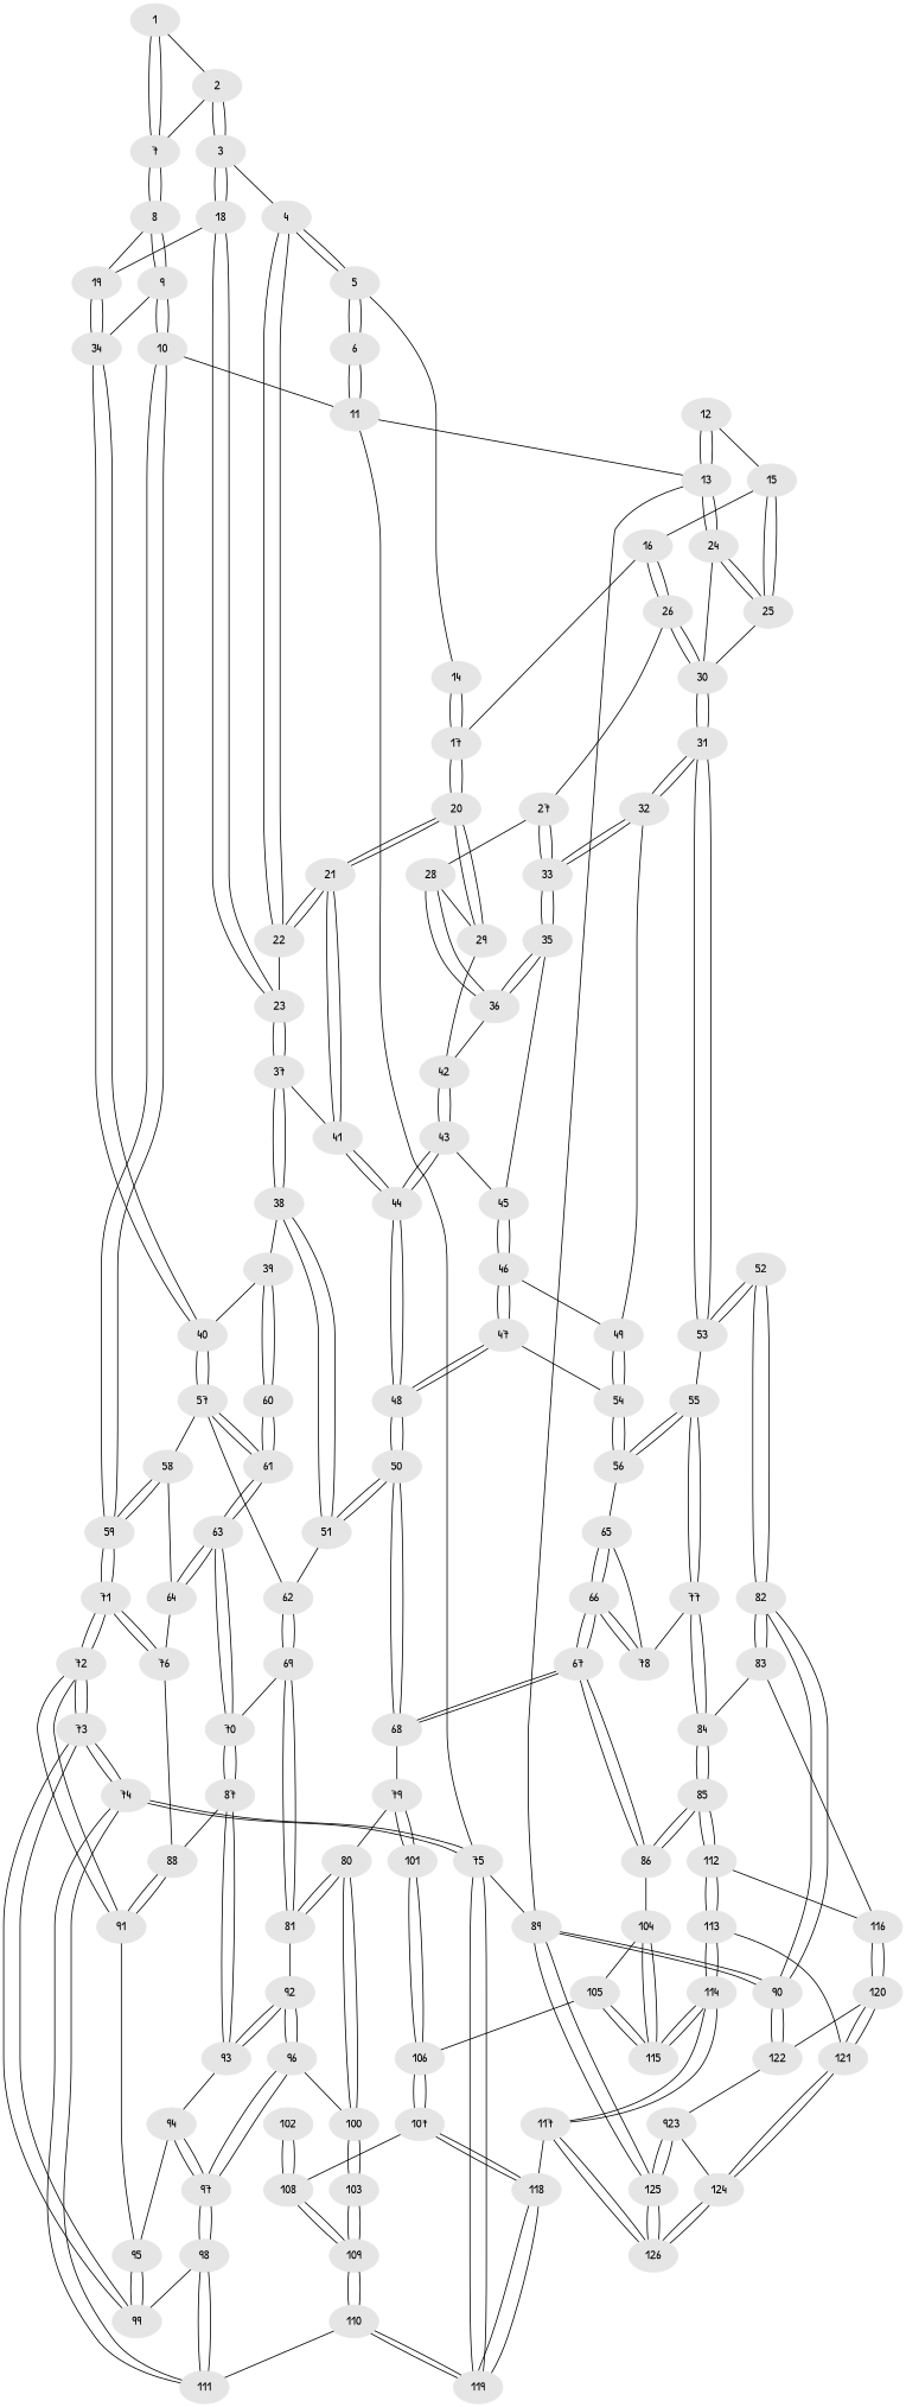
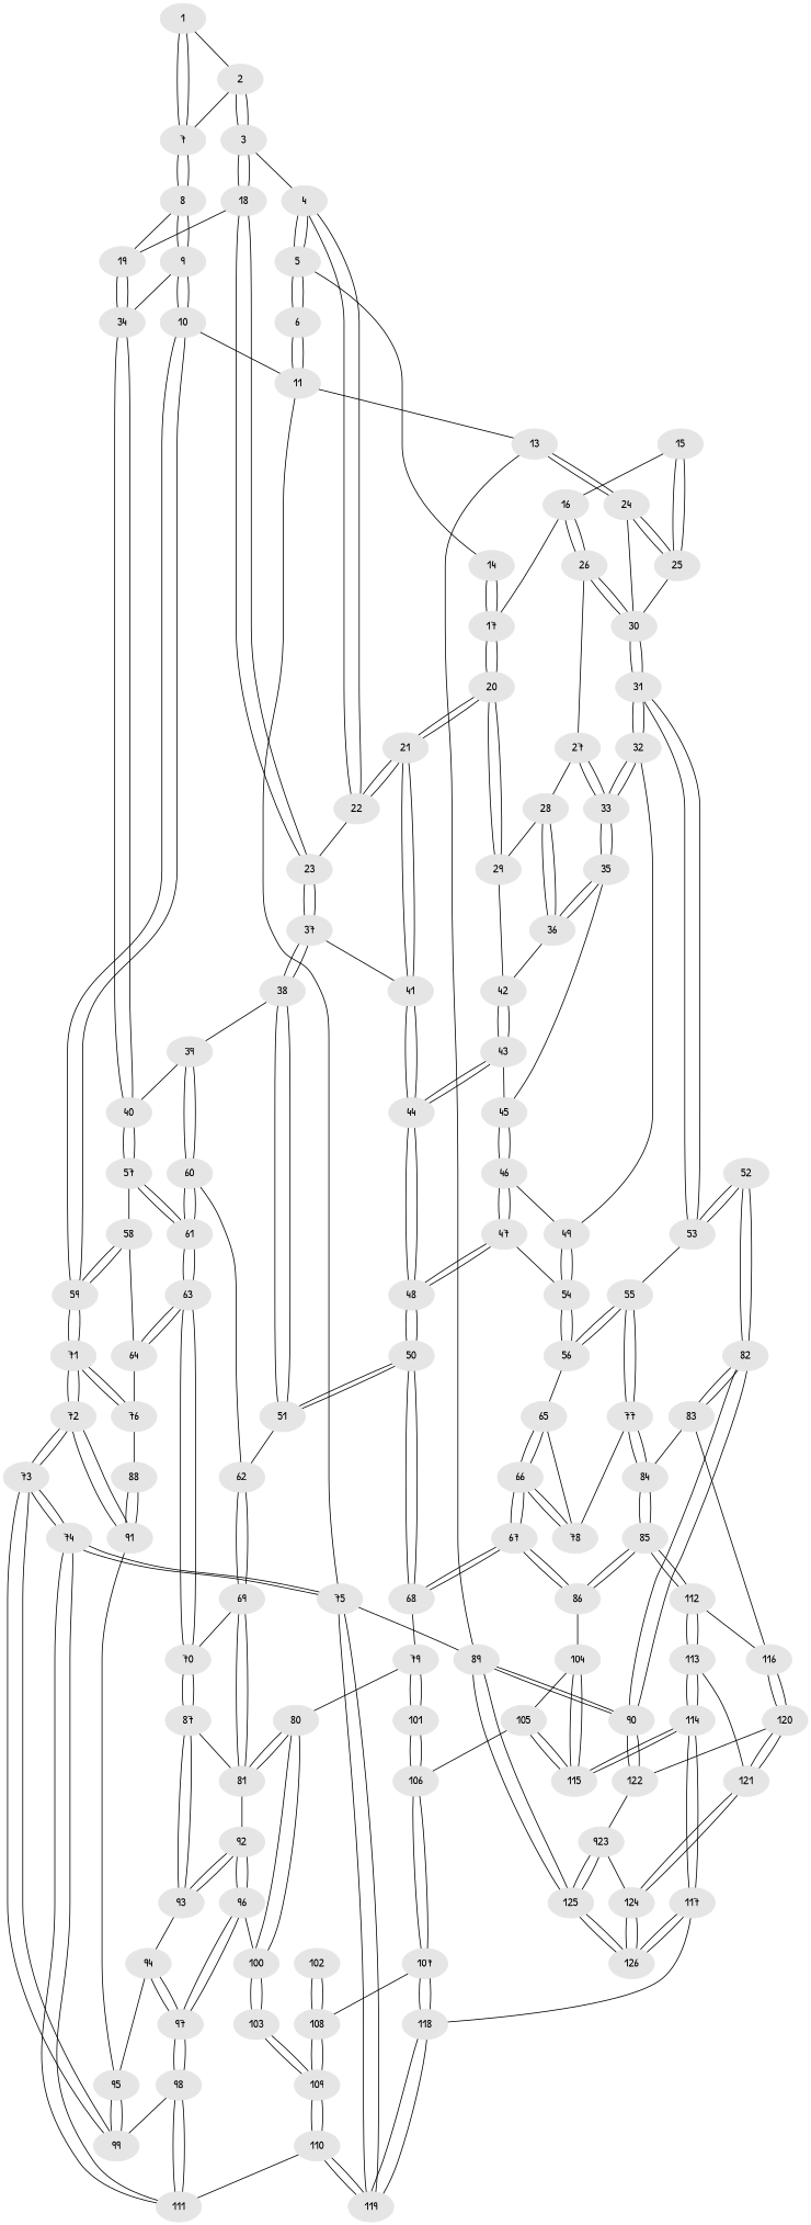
  graph {
    fontname="Patrick Hand"
    node [color=gray90 fontname="Patrick Hand" style=filled]
    edge [fontname="Patrick Hand"]
    1
    2
    7
    3
    8
    4
    18
    5
    22
    19
    23
    6
    14
    11
    17
    13
    75
    9
    10
    34
    59
    40
    71
    24
    89
    119
-   12
    15
    16
    25
    30
    90
    125
    20
    26
    27
    21
    29
    37
    41
    42
    44
    38
    52
    53
    82
    31
    28
    33
    36
    35
    43
    32
    49
    55
    54
    45
    57
    46
    39
    51
    60
    62
    61
    58
    48
    50
    47
    56
    68
    79
    69
    83
    77
    65
    78
    84
    66
    64
    63
    76
    72
    70
    81
    87
    88
    67
    86
    104
    80
    101
    92
    93
    73
    91
    74
    99
    95
    111
    85
    100
    106
    103
    96
    116
    122
    120
    112
    113
    105
    115
    94
    126
    n114 [label=923]
    97
    98
    109
    102
    108
    107
    110
    118
    114
    121
    117
    124
    1 -- 2
    1 -- 7
    1 -- 7
    2 -- 7
    2 -- 3
    2 -- 3
    7 -- 8
    7 -- 8
    3 -- 4
    3 -- 18
    3 -- 18
    8 -- 19
    8 -- 9
    8 -- 9
    4 -- 5
    4 -- 5
    4 -- 22
    4 -- 22
    18 -- 19
    18 -- 23
    18 -- 23
    5 -- 6
    5 -- 6
    5 -- 14
    22 -- 23
    19 -- 34
    19 -- 34
    23 -- 37
    23 -- 37
    6 -- 11
    6 -- 11
    14 -- 17
    14 -- 17
    11 -- 13
    11 -- 75
    17 -- 20
    17 -- 20
    13 -- 24
    13 -- 24
    13 -- 89
    75 -- 89
    75 -- 119
    75 -- 119
    9 -- 10
    9 -- 10
    9 -- 34
    10 -- 11
    10 -- 59
    10 -- 59
    34 -- 40
    34 -- 40
    59 -- 71
    59 -- 71
    40 -- 57
    40 -- 57
    71 -- 76
    71 -- 76
    71 -- 72
    71 -- 72
    24 -- 25
    24 -- 25
    24 -- 30
    89 -- 90
    89 -- 90
    89 -- 125
    89 -- 125
-   12 -- 13
-   12 -- 13
-   12 -- 15
    15 -- 16
    15 -- 25
    15 -- 25
    16 -- 17
    16 -- 26
    16 -- 26
    25 -- 30
    30 -- 31
    30 -- 31
    90 -- 122
    90 -- 122
    125 -- 126
    125 -- 126
    20 -- 21
    20 -- 21
    20 -- 29
    20 -- 29
    26 -- 30
    26 -- 30
    26 -- 27
    27 -- 28
    27 -- 33
    27 -- 33
    21 -- 22
    21 -- 22
    21 -- 41
    21 -- 41
    29 -- 42
    37 -- 41
    37 -- 38
    37 -- 38
    41 -- 44
    41 -- 44
    42 -- 43
    42 -- 43
    44 -- 48
    44 -- 48
    38 -- 39
    38 -- 51
    38 -- 51
    52 -- 53
    52 -- 53
    52 -- 82
    52 -- 82
    53 -- 55
    82 -- 90
    82 -- 90
    82 -- 83
    82 -- 83
    31 -- 53
    31 -- 53
    31 -- 32
    31 -- 32
    28 -- 29
    28 -- 36
    28 -- 36
    33 -- 35
    33 -- 35
    36 -- 42
    35 -- 36
    35 -- 36
    35 -- 45
    43 -- 44
    43 -- 44
    43 -- 45
    32 -- 33
    32 -- 33
    32 -- 49
    49 -- 54
    49 -- 54
    55 -- 56
    55 -- 56
    55 -- 77
    55 -- 77
    54 -- 56
    54 -- 56
    45 -- 46
    45 -- 46
    57 -- 61
    57 -- 61
    57 -- 58
    46 -- 49
    46 -- 47
    46 -- 47
    39 -- 40
    39 -- 60
    39 -- 60
    51 -- 62
-   57 -- 62
+   60 -- 62
    60 -- 61
    60 -- 61
    62 -- 69
    62 -- 69
    61 -- 63
    61 -- 63
    58 -- 59
    58 -- 59
    58 -- 64
    48 -- 50
    48 -- 50
    50 -- 51
    50 -- 51
    50 -- 68
    50 -- 68
    47 -- 54
    47 -- 48
    47 -- 48
    56 -- 65
    68 -- 79
    79 -- 80
    79 -- 101
    79 -- 101
    69 -- 70
    69 -- 81
    69 -- 81
    83 -- 84
    83 -- 116
    77 -- 78
    77 -- 84
    77 -- 84
    65 -- 78
    65 -- 66
    65 -- 66
    84 -- 85
    84 -- 85
    66 -- 78
    66 -- 78
    66 -- 67
    66 -- 67
    64 -- 76
    63 -- 64
    63 -- 64
    63 -- 70
    63 -- 70
    76 -- 88
    72 -- 73
    72 -- 73
    72 -- 91
    72 -- 91
    70 -- 87
    70 -- 87
    81 -- 92
-   87 -- 88
+   87 -- 81
    87 -- 93
    87 -- 93
    88 -- 91
    88 -- 91
    67 -- 68
    67 -- 68
    67 -- 86
    67 -- 86
    86 -- 104
    104 -- 105
    104 -- 115
    104 -- 115
    80 -- 81
    80 -- 81
    80 -- 100
    80 -- 100
    101 -- 106
    101 -- 106
    92 -- 93
    92 -- 93
    92 -- 96
    92 -- 96
    93 -- 94
    73 -- 74
    73 -- 74
    73 -- 99
    73 -- 99
    91 -- 95
    74 -- 75
    74 -- 75
    74 -- 111
    74 -- 111
    95 -- 99
    95 -- 99
    85 -- 86
    85 -- 86
    85 -- 112
    85 -- 112
    100 -- 103
    100 -- 103
    106 -- 107
    106 -- 107
    103 -- 109
    103 -- 109
    96 -- 100
    96 -- 97
    96 -- 97
    116 -- 120
    116 -- 120
    122 -- n114
    120 -- 122
    120 -- 121
    120 -- 121
    112 -- 116
    112 -- 113
    112 -- 113
    113 -- 114
    113 -- 114
    113 -- 121
    105 -- 106
    105 -- 115
    105 -- 115
    94 -- 95
    94 -- 97
    94 -- 97
    n114 -- 125
    n114 -- 125
    n114 -- 124
    97 -- 98
    97 -- 98
    98 -- 99
    98 -- 111
    98 -- 111
    109 -- 110
    109 -- 110
    102 -- 108
    102 -- 108
    108 -- 109
    108 -- 109
    107 -- 108
    107 -- 118
    107 -- 118
    110 -- 119
    110 -- 119
    110 -- 111
    118 -- 119
    118 -- 119
    114 -- 115
    114 -- 115
    114 -- 117
    114 -- 117
    121 -- 124
    121 -- 124
    117 -- 126
    117 -- 126
    117 -- 118
    124 -- 126
    124 -- 126
  }
